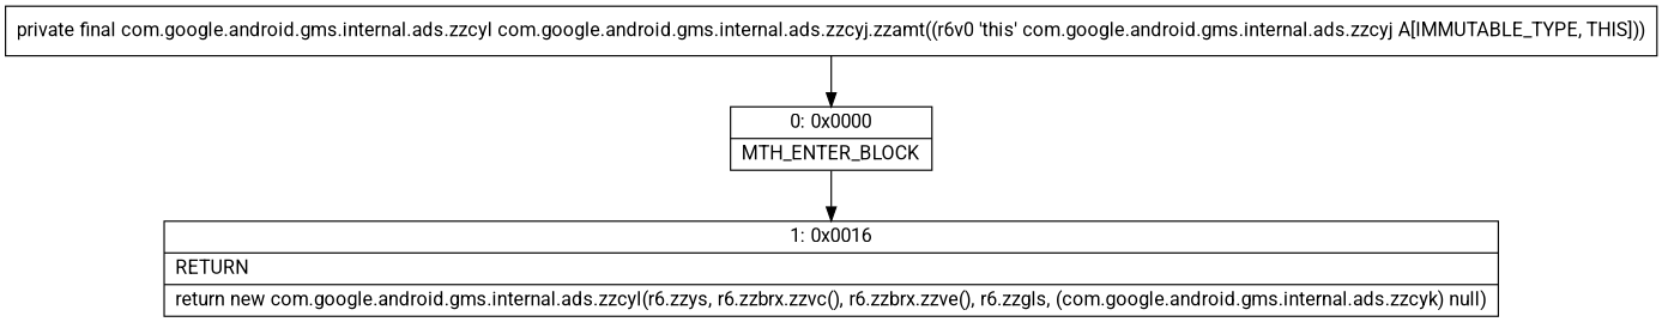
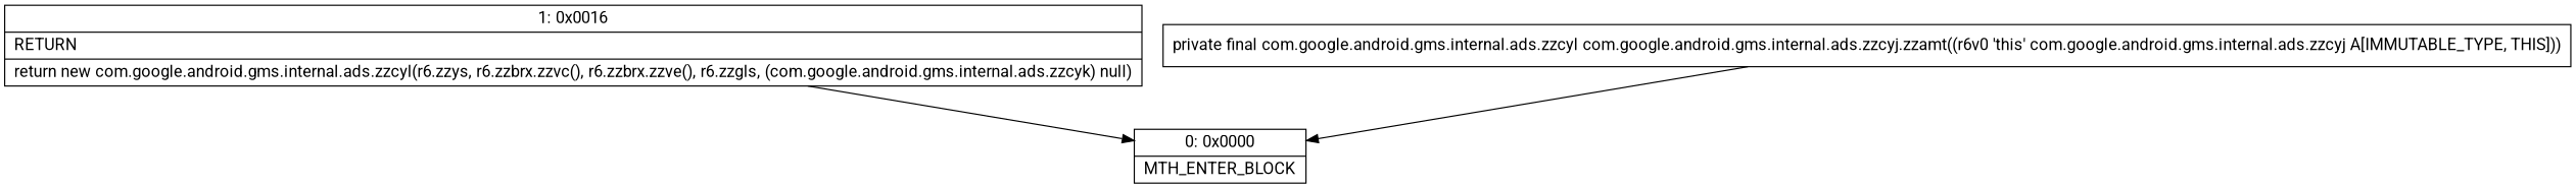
  digraph {
    fontname=Roboto
    node [shape=record fontname=Roboto]
    edge [fontname=Roboto]
    n1 [label="{0\:\ 0x0000|MTH_ENTER_BLOCK\l}"]
    n2 [label="{1\:\ 0x0016|RETURN\l|return new com.google.android.gms.internal.ads.zzcyl(r6.zzys, r6.zzbrx.zzvc(), r6.zzbrx.zzve(), r6.zzgls, (com.google.android.gms.internal.ads.zzcyk) null)\l}"]
    n3 [label="{private final com.google.android.gms.internal.ads.zzcyl com.google.android.gms.internal.ads.zzcyj.zzamt((r6v0 'this' com.google.android.gms.internal.ads.zzcyj A[IMMUTABLE_TYPE, THIS])) }"]
-   n1 -> n2
+   n2 -> n1
    n3 -> n1
  }
